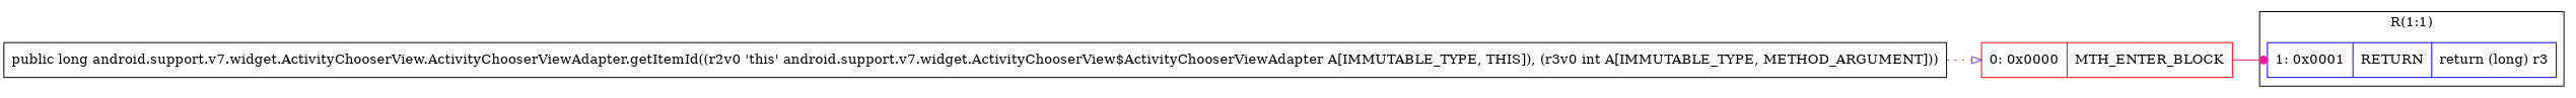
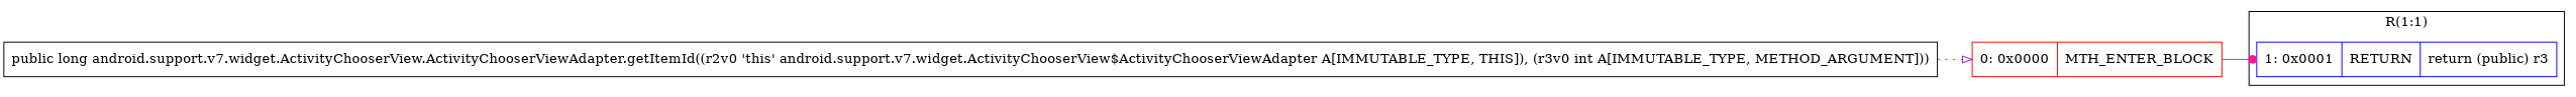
  digraph {
    rankdir=LR
    node [shape=record]
-   n1 [color=blue label="{1\:\ 0x0001|RETURN\l|return (long) r3\l}"]
+   n1 [color=blue label="{1\:\ 0x0001|RETURN\l|return (public) r3\l}"]
    n2 [color=red label="{0\:\ 0x0000|MTH_ENTER_BLOCK\l}"]
    n3 [label="{public long android.support.v7.widget.ActivityChooserView.ActivityChooserViewAdapter.getItemId((r2v0 'this' android.support.v7.widget.ActivityChooserView$ActivityChooserViewAdapter A[IMMUTABLE_TYPE, THIS]), (r3v0 int A[IMMUTABLE_TYPE, METHOD_ARGUMENT])) }"]
    subgraph cluster_1 {
      label="R(1:1)"
      n1
    }
    n2 -> n1 [color=deeppink style=solid arrowhead=dot]
    n3 -> n2 [color=purple style=dotted arrowhead=onormal]
  }
